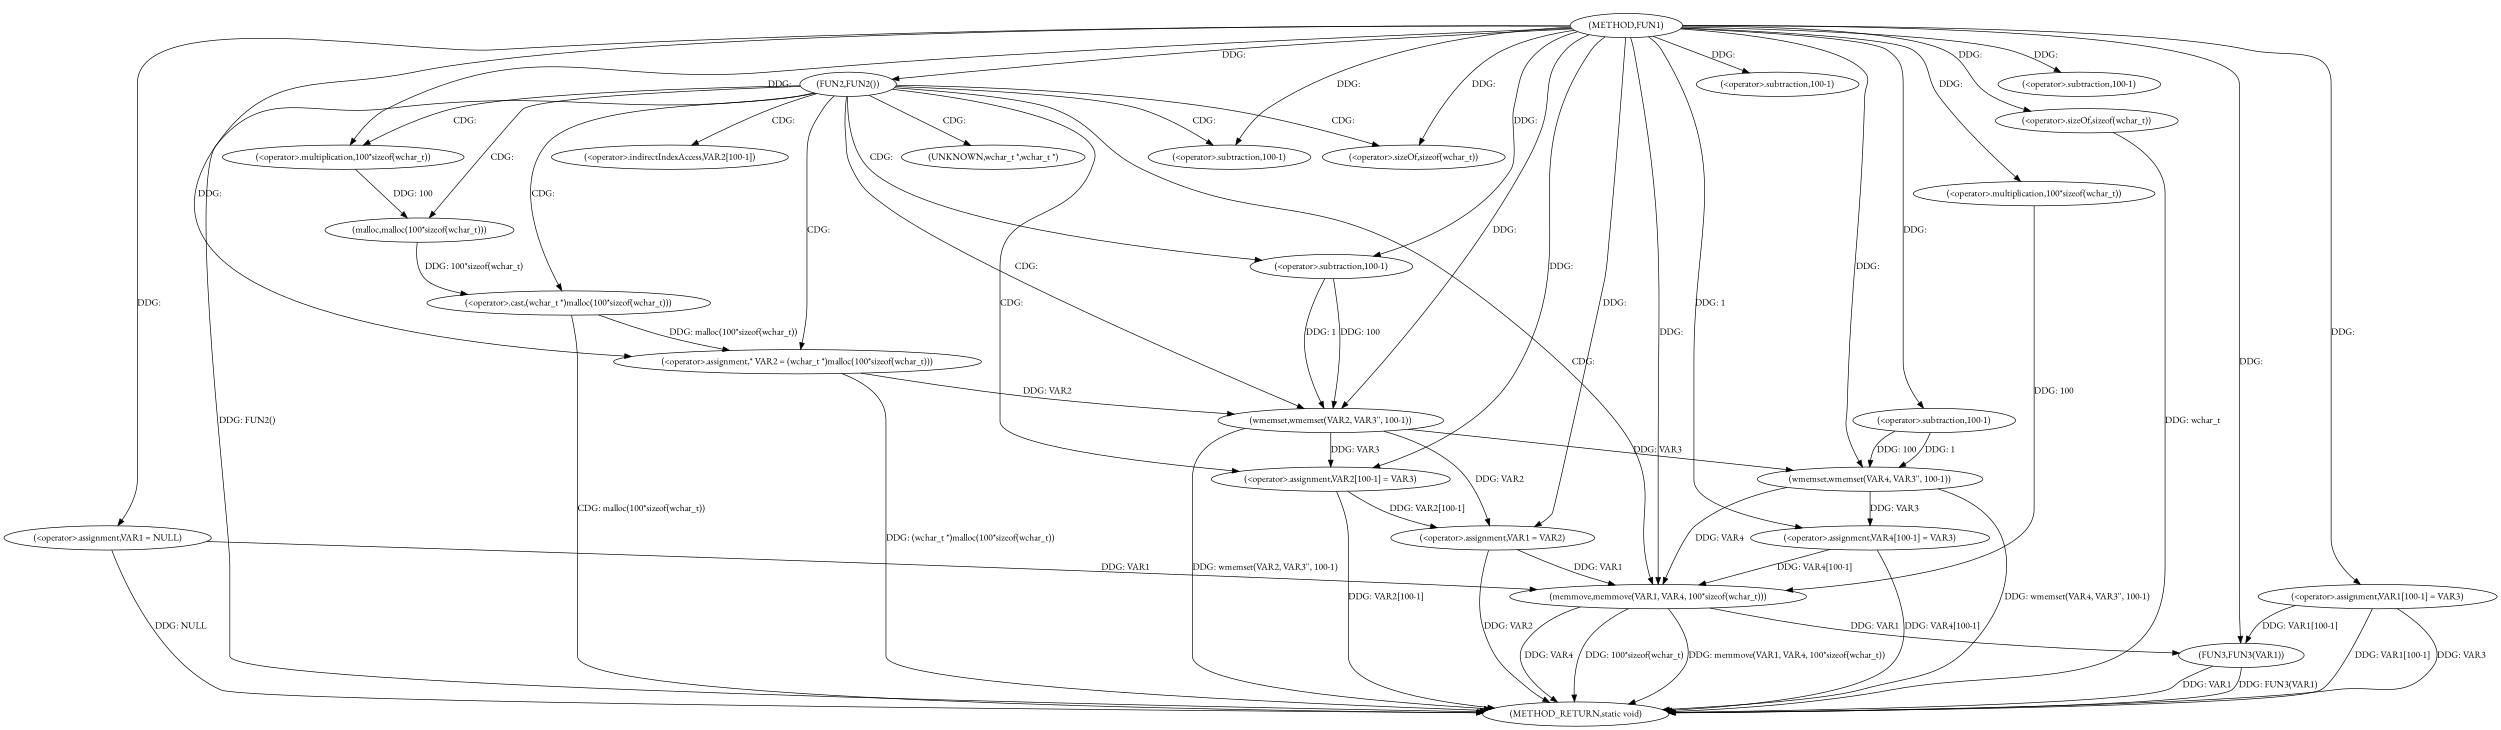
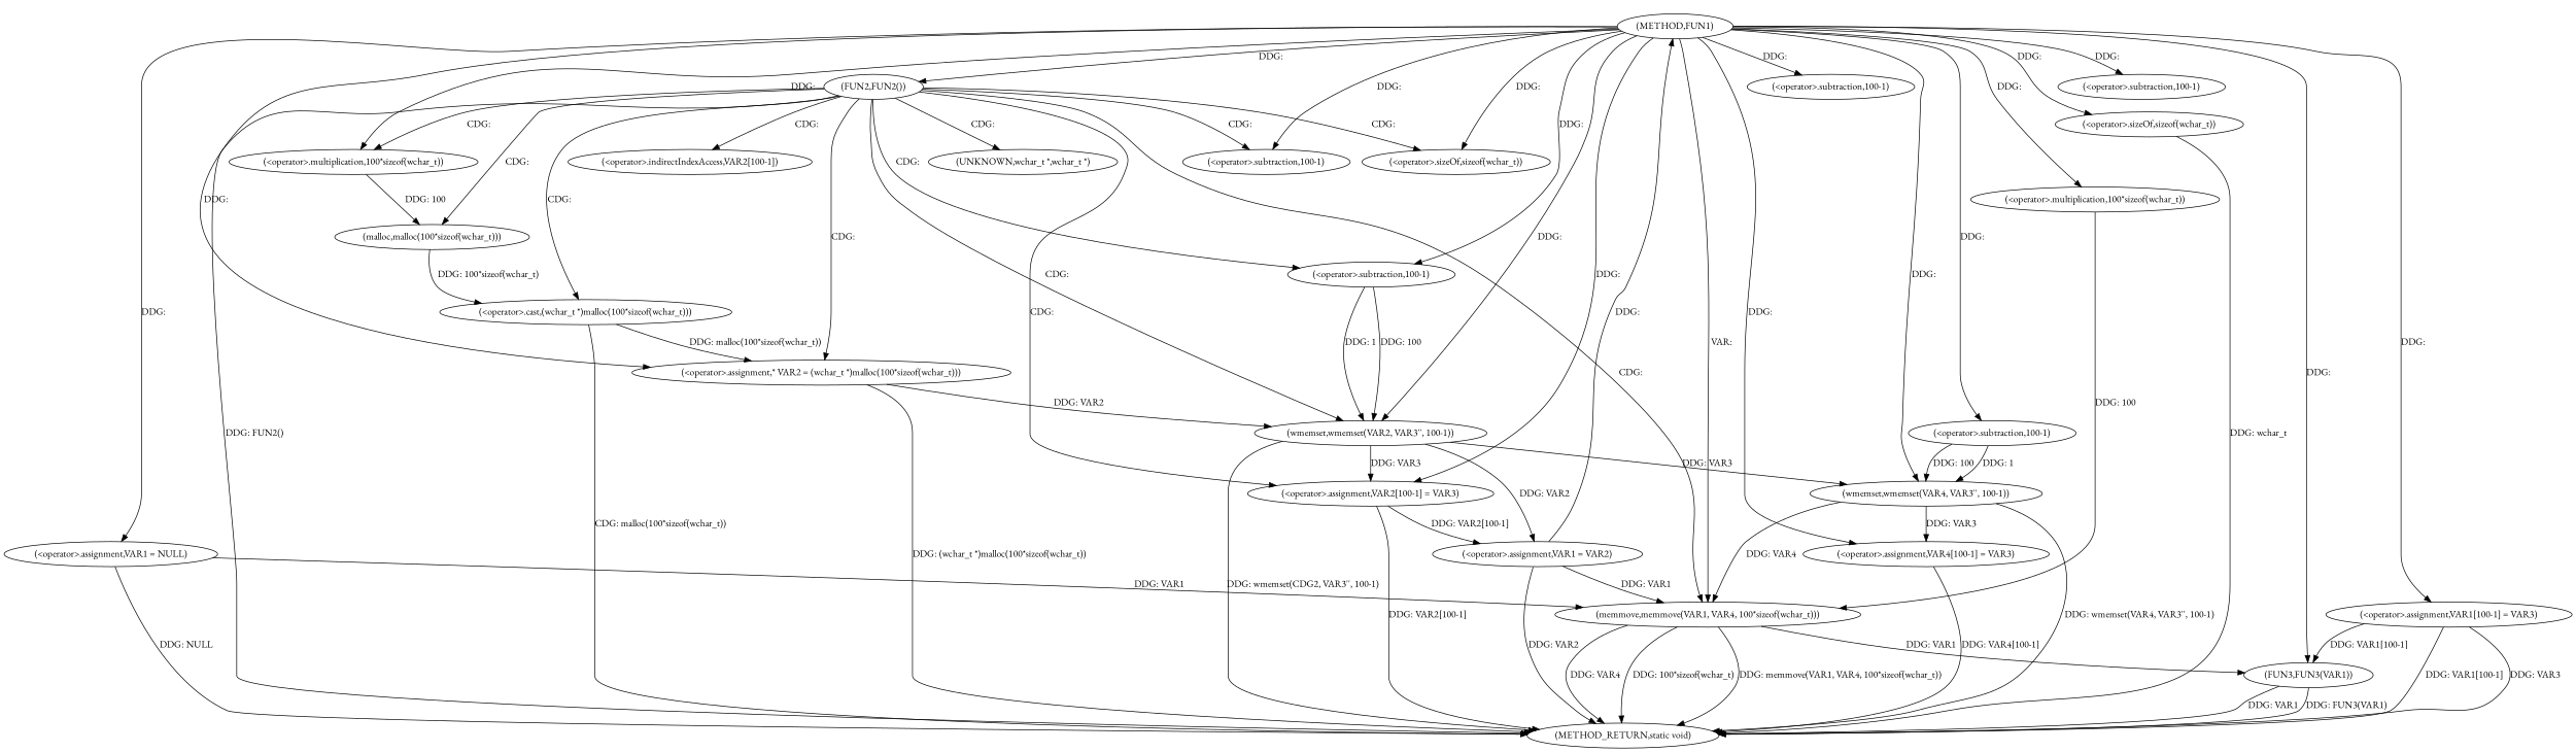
  digraph {
    fontname="EB Garamond"
    node [fontname="EB Garamond"]
    edge [fontname="EB Garamond"]
    n1 [label="(METHOD,FUN1)"]
    n2 [label="(<operator>.assignment,VAR1 = NULL)"]
    n3 [label="(FUN2,FUN2())"]
    n4 [label="(<operator>.assignment,* VAR2 = (wchar_t *)malloc(100*sizeof(wchar_t)))"]
    n5 [label="(<operator>.multiplication,100*sizeof(wchar_t))"]
    n6 [label="(<operator>.sizeOf,sizeof(wchar_t))"]
    n7 [label="(wmemset,wmemset(VAR2, VAR3'', 100-1))"]
    n8 [label="(<operator>.subtraction,100-1)"]
    n9 [label="(<operator>.assignment,VAR2[100-1] = VAR3)"]
    n10 [label="(<operator>.subtraction,100-1)"]
    n11 [label="(<operator>.assignment,VAR1 = VAR2)"]
    n12 [label="(wmemset,wmemset(VAR4, VAR3'', 100-1))"]
    n13 [label="(<operator>.subtraction,100-1)"]
    n14 [label="(<operator>.assignment,VAR4[100-1] = VAR3)"]
    n15 [label="(<operator>.subtraction,100-1)"]
    n16 [label="(memmove,memmove(VAR1, VAR4, 100*sizeof(wchar_t)))"]
    n17 [label="(<operator>.multiplication,100*sizeof(wchar_t))"]
    n18 [label="(<operator>.sizeOf,sizeof(wchar_t))"]
    n19 [label="(<operator>.assignment,VAR1[100-1] = VAR3)"]
    n20 [label="(<operator>.subtraction,100-1)"]
    n21 [label="(FUN3,FUN3(VAR1))"]
    n22 [label="(METHOD_RETURN,static void)"]
    n23 [label="(<operator>.cast,(wchar_t *)malloc(100*sizeof(wchar_t)))"]
    n24 [label="(malloc,malloc(100*sizeof(wchar_t)))"]
    n25 [label="(UNKNOWN,wchar_t *,wchar_t *)"]
    n26 [label="(<operator>.indirectIndexAccess,VAR2[100-1])"]
    n1 -> n2 [label="DDG: "]
    n1 -> n3 [label="DDG: "]
    n1 -> n4 [label="DDG: "]
    n1 -> n5 [label="DDG: "]
    n1 -> n6 [label="DDG: "]
    n1 -> n7 [label="DDG: "]
    n1 -> n8 [label="DDG: "]
    n1 -> n9 [label="DDG: "]
    n1 -> n10 [label="DDG: "]
-   n1 -> n11 [label="DDG: "]
+   n11 -> n1 [label="DDG: "]
    n1 -> n12 [label="DDG: "]
    n1 -> n13 [label="DDG: "]
-   n1 -> n14 [label="DDG: 1"]
+   n1 -> n14 [label="DDG: "]
    n1 -> n15 [label="DDG: "]
-   n1 -> n16 [label="DDG: "]
+   n1 -> n16 [label="VAR: "]
    n1 -> n17 [label="DDG: "]
    n1 -> n18 [label="DDG: "]
    n1 -> n19 [label="DDG: "]
    n1 -> n20 [label="DDG: "]
    n1 -> n21 [label="DDG: "]
    n2 -> n16 [label="DDG: VAR1"]
    n2 -> n22 [label="DDG: NULL"]
    n3 -> n4 [label="CDG: "]
    n3 -> n5 [label="CDG: "]
    n3 -> n6 [label="CDG: "]
    n3 -> n7 [label="CDG: "]
    n3 -> n8 [label="CDG: "]
    n3 -> n9 [label="CDG: "]
    n3 -> n10 [label="CDG: "]
    n3 -> n16 [label="CDG: "]
    n3 -> n22 [label="DDG: FUN2()"]
    n3 -> n23 [label="CDG: "]
    n3 -> n24 [label="CDG: "]
    n3 -> n25 [label="CDG: "]
    n3 -> n26 [label="CDG: "]
    n4 -> n7 [label="DDG: VAR2"]
    n4 -> n22 [label="DDG: (wchar_t *)malloc(100*sizeof(wchar_t))"]
    n5 -> n24 [label="DDG: 100"]
    n7 -> n9 [label="DDG: VAR3"]
    n7 -> n11 [label="DDG: VAR2"]
    n7 -> n12 [label="DDG: VAR3"]
-   n7 -> n22 [label="DDG: wmemset(VAR2, VAR3'', 100-1)"]
+   n7 -> n22 [label="DDG: wmemset(CDG2, VAR3'', 100-1)"]
    n8 -> n7 [label="DDG: 100"]
    n8 -> n7 [label="DDG: 1"]
    n9 -> n11 [label="DDG: VAR2[100-1]"]
    n9 -> n22 [label="DDG: VAR2[100-1]"]
    n11 -> n16 [label="DDG: VAR1"]
    n11 -> n22 [label="DDG: VAR2"]
    n12 -> n14 [label="DDG: VAR3"]
    n12 -> n16 [label="DDG: VAR4"]
    n12 -> n22 [label="DDG: wmemset(VAR4, VAR3'', 100-1)"]
    n13 -> n12 [label="DDG: 100"]
    n13 -> n12 [label="DDG: 1"]
-   n14 -> n16 [label="DDG: VAR4[100-1]"]
    n14 -> n22 [label="DDG: VAR4[100-1]"]
    n16 -> n21 [label="DDG: VAR1"]
    n16 -> n22 [label="DDG: 100*sizeof(wchar_t)"]
    n16 -> n22 [label="DDG: memmove(VAR1, VAR4, 100*sizeof(wchar_t))"]
    n16 -> n22 [label="DDG: VAR4"]
    n17 -> n16 [label="DDG: 100"]
    n18 -> n22 [label="DDG: wchar_t"]
    n19 -> n21 [label="DDG: VAR1[100-1]"]
    n19 -> n22 [label="DDG: VAR1[100-1]"]
    n19 -> n22 [label="DDG: VAR3"]
    n21 -> n22 [label="DDG: VAR1"]
    n21 -> n22 [label="DDG: FUN3(VAR1)"]
    n23 -> n4 [label="DDG: malloc(100*sizeof(wchar_t))"]
    n23 -> n22 [label="CDG: malloc(100*sizeof(wchar_t))"]
    n24 -> n23 [label="DDG: 100*sizeof(wchar_t)"]
  }
